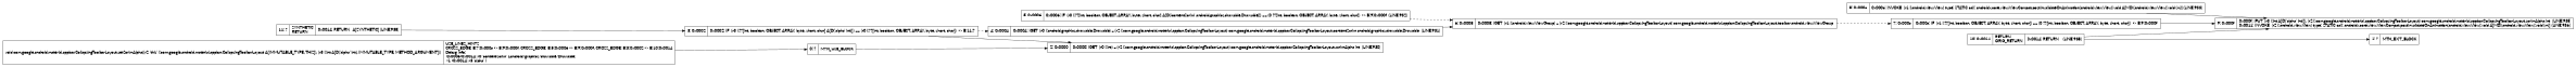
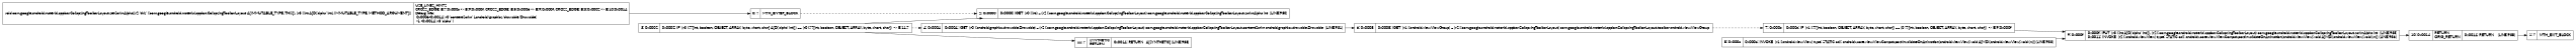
  digraph {
    fontname=Lato
    rankdir=LR
    node [fontname=Lato shape=record]
    edge [fontname=Lato]
-   n1 [label="{0\:\ ?|MTH_USE_BLOCK\l}"]
+   n1 [label="{0\:\ ?|MTH_ENTER_BLOCK\l}"]
    n2 [label="{2\:\ 0x0000|0x0000: IGET  (r0 I:int) = (r2 I:com.google.android.material.appbar.CollapsingToolbarLayout) com.google.android.material.appbar.CollapsingToolbarLayout.scrimAlpha int  (LINE:930)\l}"]
    n3 [label="{3\:\ 0x0002|0x0002: IF  (r3 I:??[int, boolean, OBJECT, ARRAY, byte, short, char] A[D('alpha' int)]) == (r0 I:??[int, boolean, OBJECT, ARRAY, byte, short, char])  \-\> B:11:? \l}"]
    n4 [label="{4\:\ 0x0004|0x0004: IGET  (r0 I:android.graphics.drawable.Drawable) = (r2 I:com.google.android.material.appbar.CollapsingToolbarLayout) com.google.android.material.appbar.CollapsingToolbarLayout.contentScrim android.graphics.drawable.Drawable  (LINE:931)\l}"]
    n5 [label="{11\:\ ?|SYNTHETIC\lRETURN\l|0x0014: RETURN   A[SYNTHETIC] (LINE:938)\l}"]
    n6 [label="{6\:\ 0x0008|0x0008: IGET  (r1 I:android.view.ViewGroup) = (r2 I:com.google.android.material.appbar.CollapsingToolbarLayout) com.google.android.material.appbar.CollapsingToolbarLayout.toolbar android.view.ViewGroup \l}"]
-   n7 [label="{5\:\ 0x0006|0x0006: IF  (r0 I:??[int, boolean, OBJECT, ARRAY, byte, short, char] A[D('contentScrim' android.graphics.drawable.Drawable)]) == (0 ??[int, boolean, OBJECT, ARRAY, byte, short, char])  \-\> B:9:0x000f  (LINE:932)\l}"]
    n8 [label="{7\:\ 0x000a|0x000a: IF  (r1 I:??[int, boolean, OBJECT, ARRAY, byte, short, char]) == (0 ??[int, boolean, OBJECT, ARRAY, byte, short, char])  \-\> B:9:0x000f \l}"]
    n9 [label="{9\:\ 0x000f|0x000f: IPUT  (r3 I:int A[D('alpha' int)]), (r2 I:com.google.android.material.appbar.CollapsingToolbarLayout) com.google.android.material.appbar.CollapsingToolbarLayout.scrimAlpha int  (LINE:935)\l0x0011: INVOKE  (r2 I:android.view.View) type: STATIC call: androidx.core.view.ViewCompat.postInvalidateOnAnimation(android.view.View):void A[MD:(android.view.View):void (m)] (LINE:936)\l}"]
    n10 [label="{10\:\ 0x0014|RETURN\lORIG_RETURN\l|0x0014: RETURN    (LINE:938)\l}"]
    n11 [label="{8\:\ 0x000c|0x000c: INVOKE  (r1 I:android.view.View) type: STATIC call: androidx.core.view.ViewCompat.postInvalidateOnAnimation(android.view.View):void A[MD:(android.view.View):void (m)] (LINE:933)\l}"]
    n12 [label="{1\:\ ?|MTH_EXIT_BLOCK\l}"]
    n13 [label="{void com.google.android.material.appbar.CollapsingToolbarLayout.setScrimAlpha((r2 'this' I:com.google.android.material.appbar.CollapsingToolbarLayout A[IMMUTABLE_TYPE, THIS]), (r3 I:int A[D('alpha' int), IMMUTABLE_TYPE, METHOD_ARGUMENT]))  | USE_LINES_HINTS\lCROSS_EDGE: B:7:0x000a \-\> B:9:0x000f, CROSS_EDGE: B:5:0x0006 \-\> B:9:0x000f, CROSS_EDGE: B:3:0x0002 \-\> B:10:0x0014\lDebug Info:\l  0x0006\-0x0014: r0 'contentScrim' Landroid\/graphics\/drawable\/Drawable;\l  \-1 \-0x0014: r3 'alpha' I\l}"]
-   n1 -> n2
+   n1 -> n2 [style=dashed]
    n3 -> n2
    n3 -> n4 [style=dashed]
-   n5 -> n3
+   n3 -> n5
    n4 -> n6
    n6 -> n8 [style=dashed]
-   n7 -> n6 [style=dashed]
    n8 -> n9
-   n10 -> n9
+   n9 -> n10
    n10 -> n12
    n11 -> n9
    n13 -> n1
  }
